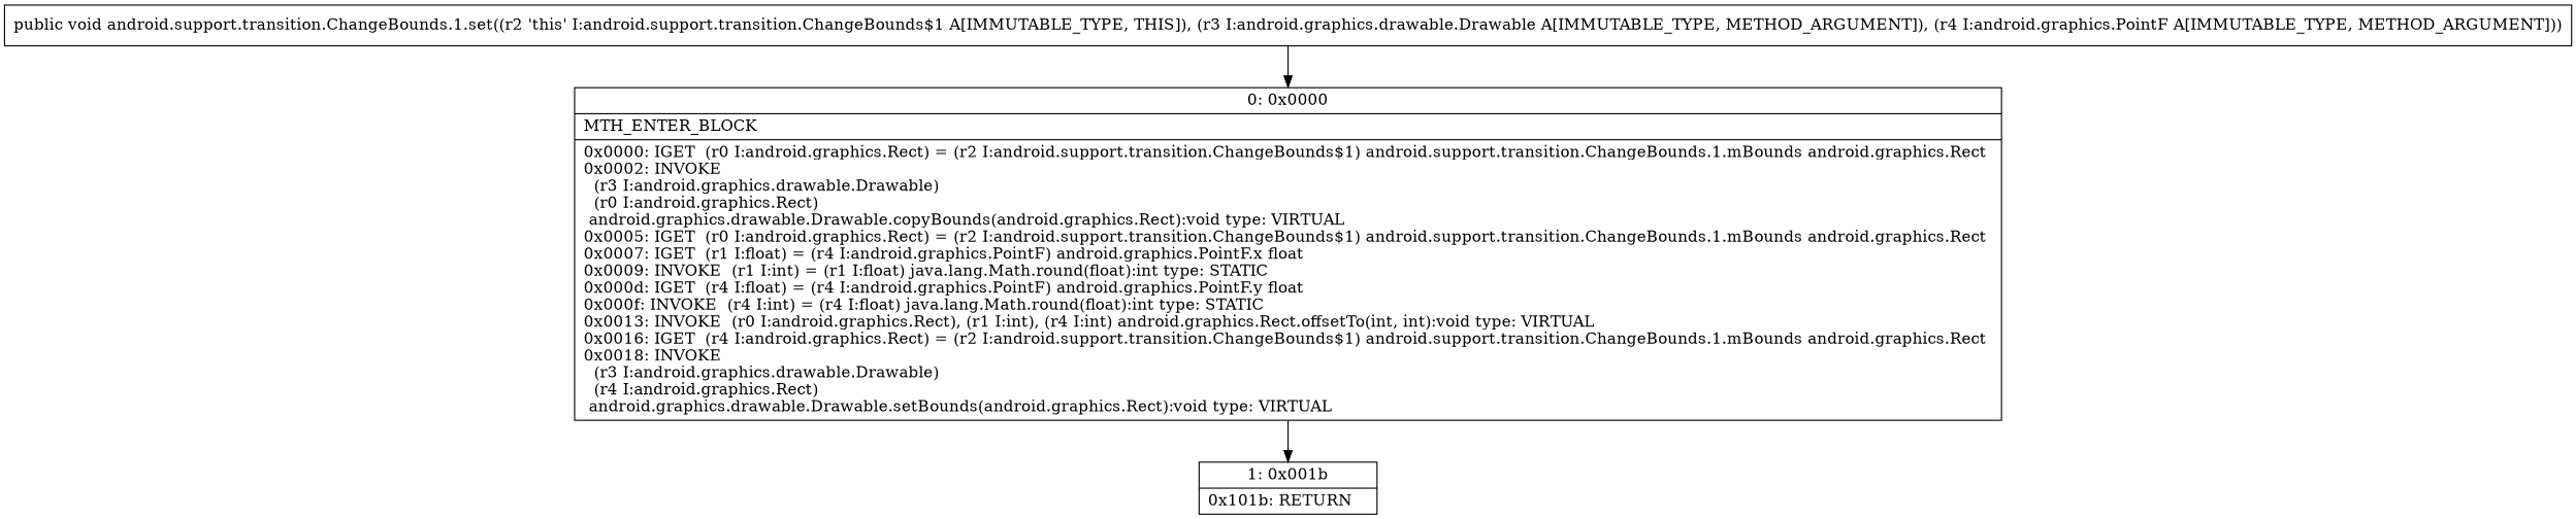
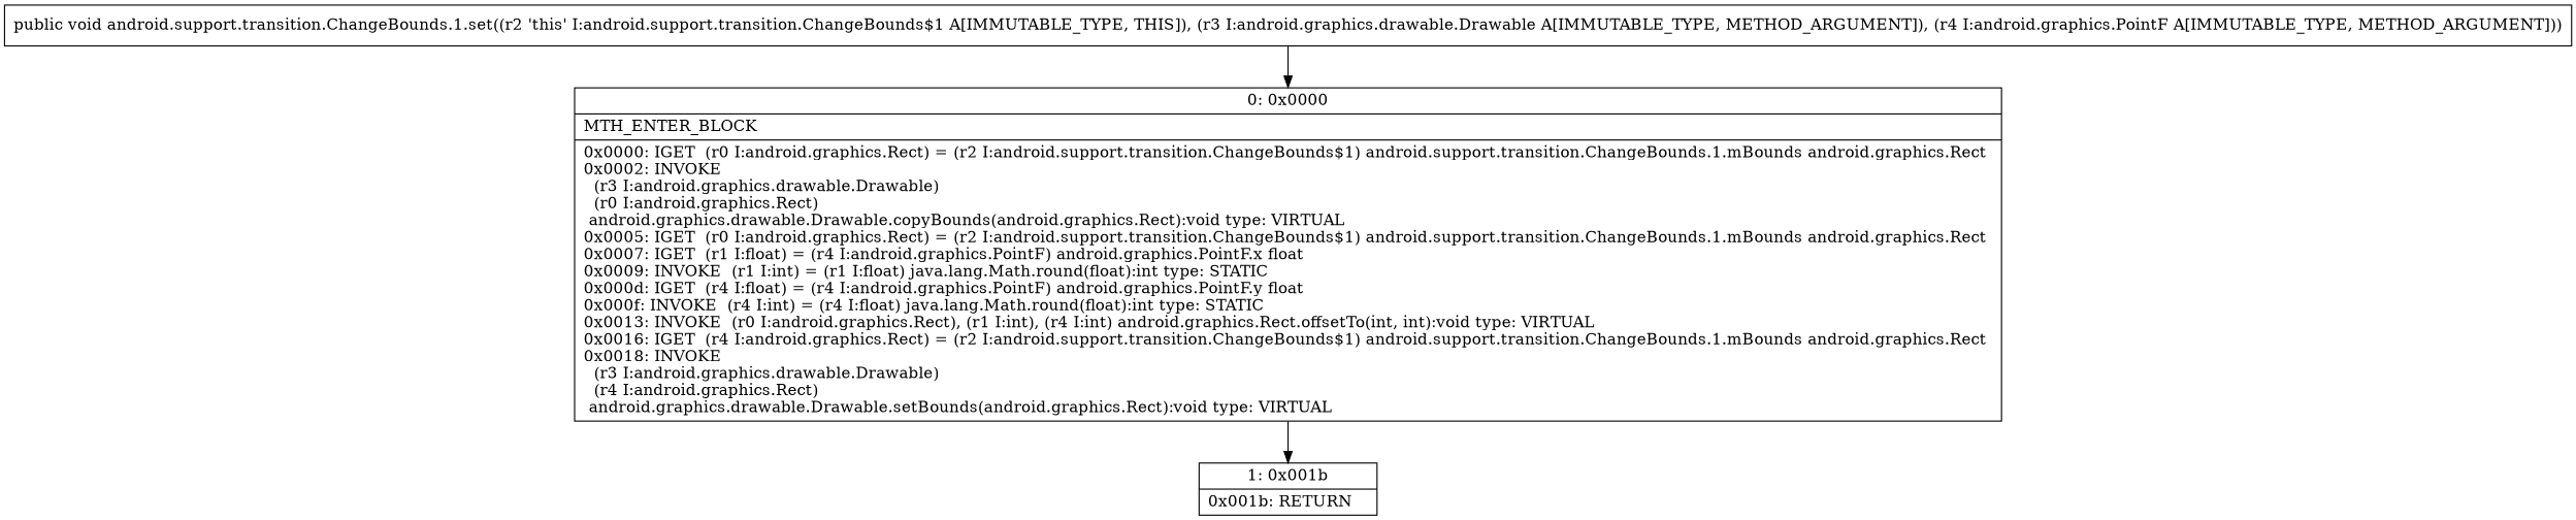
  digraph {
    node [shape=record]
    n1 [label="{0\:\ 0x0000|MTH_ENTER_BLOCK\l|0x0000: IGET  (r0 I:android.graphics.Rect) = (r2 I:android.support.transition.ChangeBounds$1) android.support.transition.ChangeBounds.1.mBounds android.graphics.Rect \l0x0002: INVOKE  \l  (r3 I:android.graphics.drawable.Drawable)\l  (r0 I:android.graphics.Rect)\l android.graphics.drawable.Drawable.copyBounds(android.graphics.Rect):void type: VIRTUAL \l0x0005: IGET  (r0 I:android.graphics.Rect) = (r2 I:android.support.transition.ChangeBounds$1) android.support.transition.ChangeBounds.1.mBounds android.graphics.Rect \l0x0007: IGET  (r1 I:float) = (r4 I:android.graphics.PointF) android.graphics.PointF.x float \l0x0009: INVOKE  (r1 I:int) = (r1 I:float) java.lang.Math.round(float):int type: STATIC \l0x000d: IGET  (r4 I:float) = (r4 I:android.graphics.PointF) android.graphics.PointF.y float \l0x000f: INVOKE  (r4 I:int) = (r4 I:float) java.lang.Math.round(float):int type: STATIC \l0x0013: INVOKE  (r0 I:android.graphics.Rect), (r1 I:int), (r4 I:int) android.graphics.Rect.offsetTo(int, int):void type: VIRTUAL \l0x0016: IGET  (r4 I:android.graphics.Rect) = (r2 I:android.support.transition.ChangeBounds$1) android.support.transition.ChangeBounds.1.mBounds android.graphics.Rect \l0x0018: INVOKE  \l  (r3 I:android.graphics.drawable.Drawable)\l  (r4 I:android.graphics.Rect)\l android.graphics.drawable.Drawable.setBounds(android.graphics.Rect):void type: VIRTUAL \l}"]
-   n2 [label="{1\:\ 0x001b|0x101b: RETURN   \l}"]
+   n2 [label="{1\:\ 0x001b|0x001b: RETURN   \l}"]
    n3 [label="{public void android.support.transition.ChangeBounds.1.set((r2 'this' I:android.support.transition.ChangeBounds$1 A[IMMUTABLE_TYPE, THIS]), (r3 I:android.graphics.drawable.Drawable A[IMMUTABLE_TYPE, METHOD_ARGUMENT]), (r4 I:android.graphics.PointF A[IMMUTABLE_TYPE, METHOD_ARGUMENT])) }"]
    n1 -> n2
    n3 -> n1
  }
